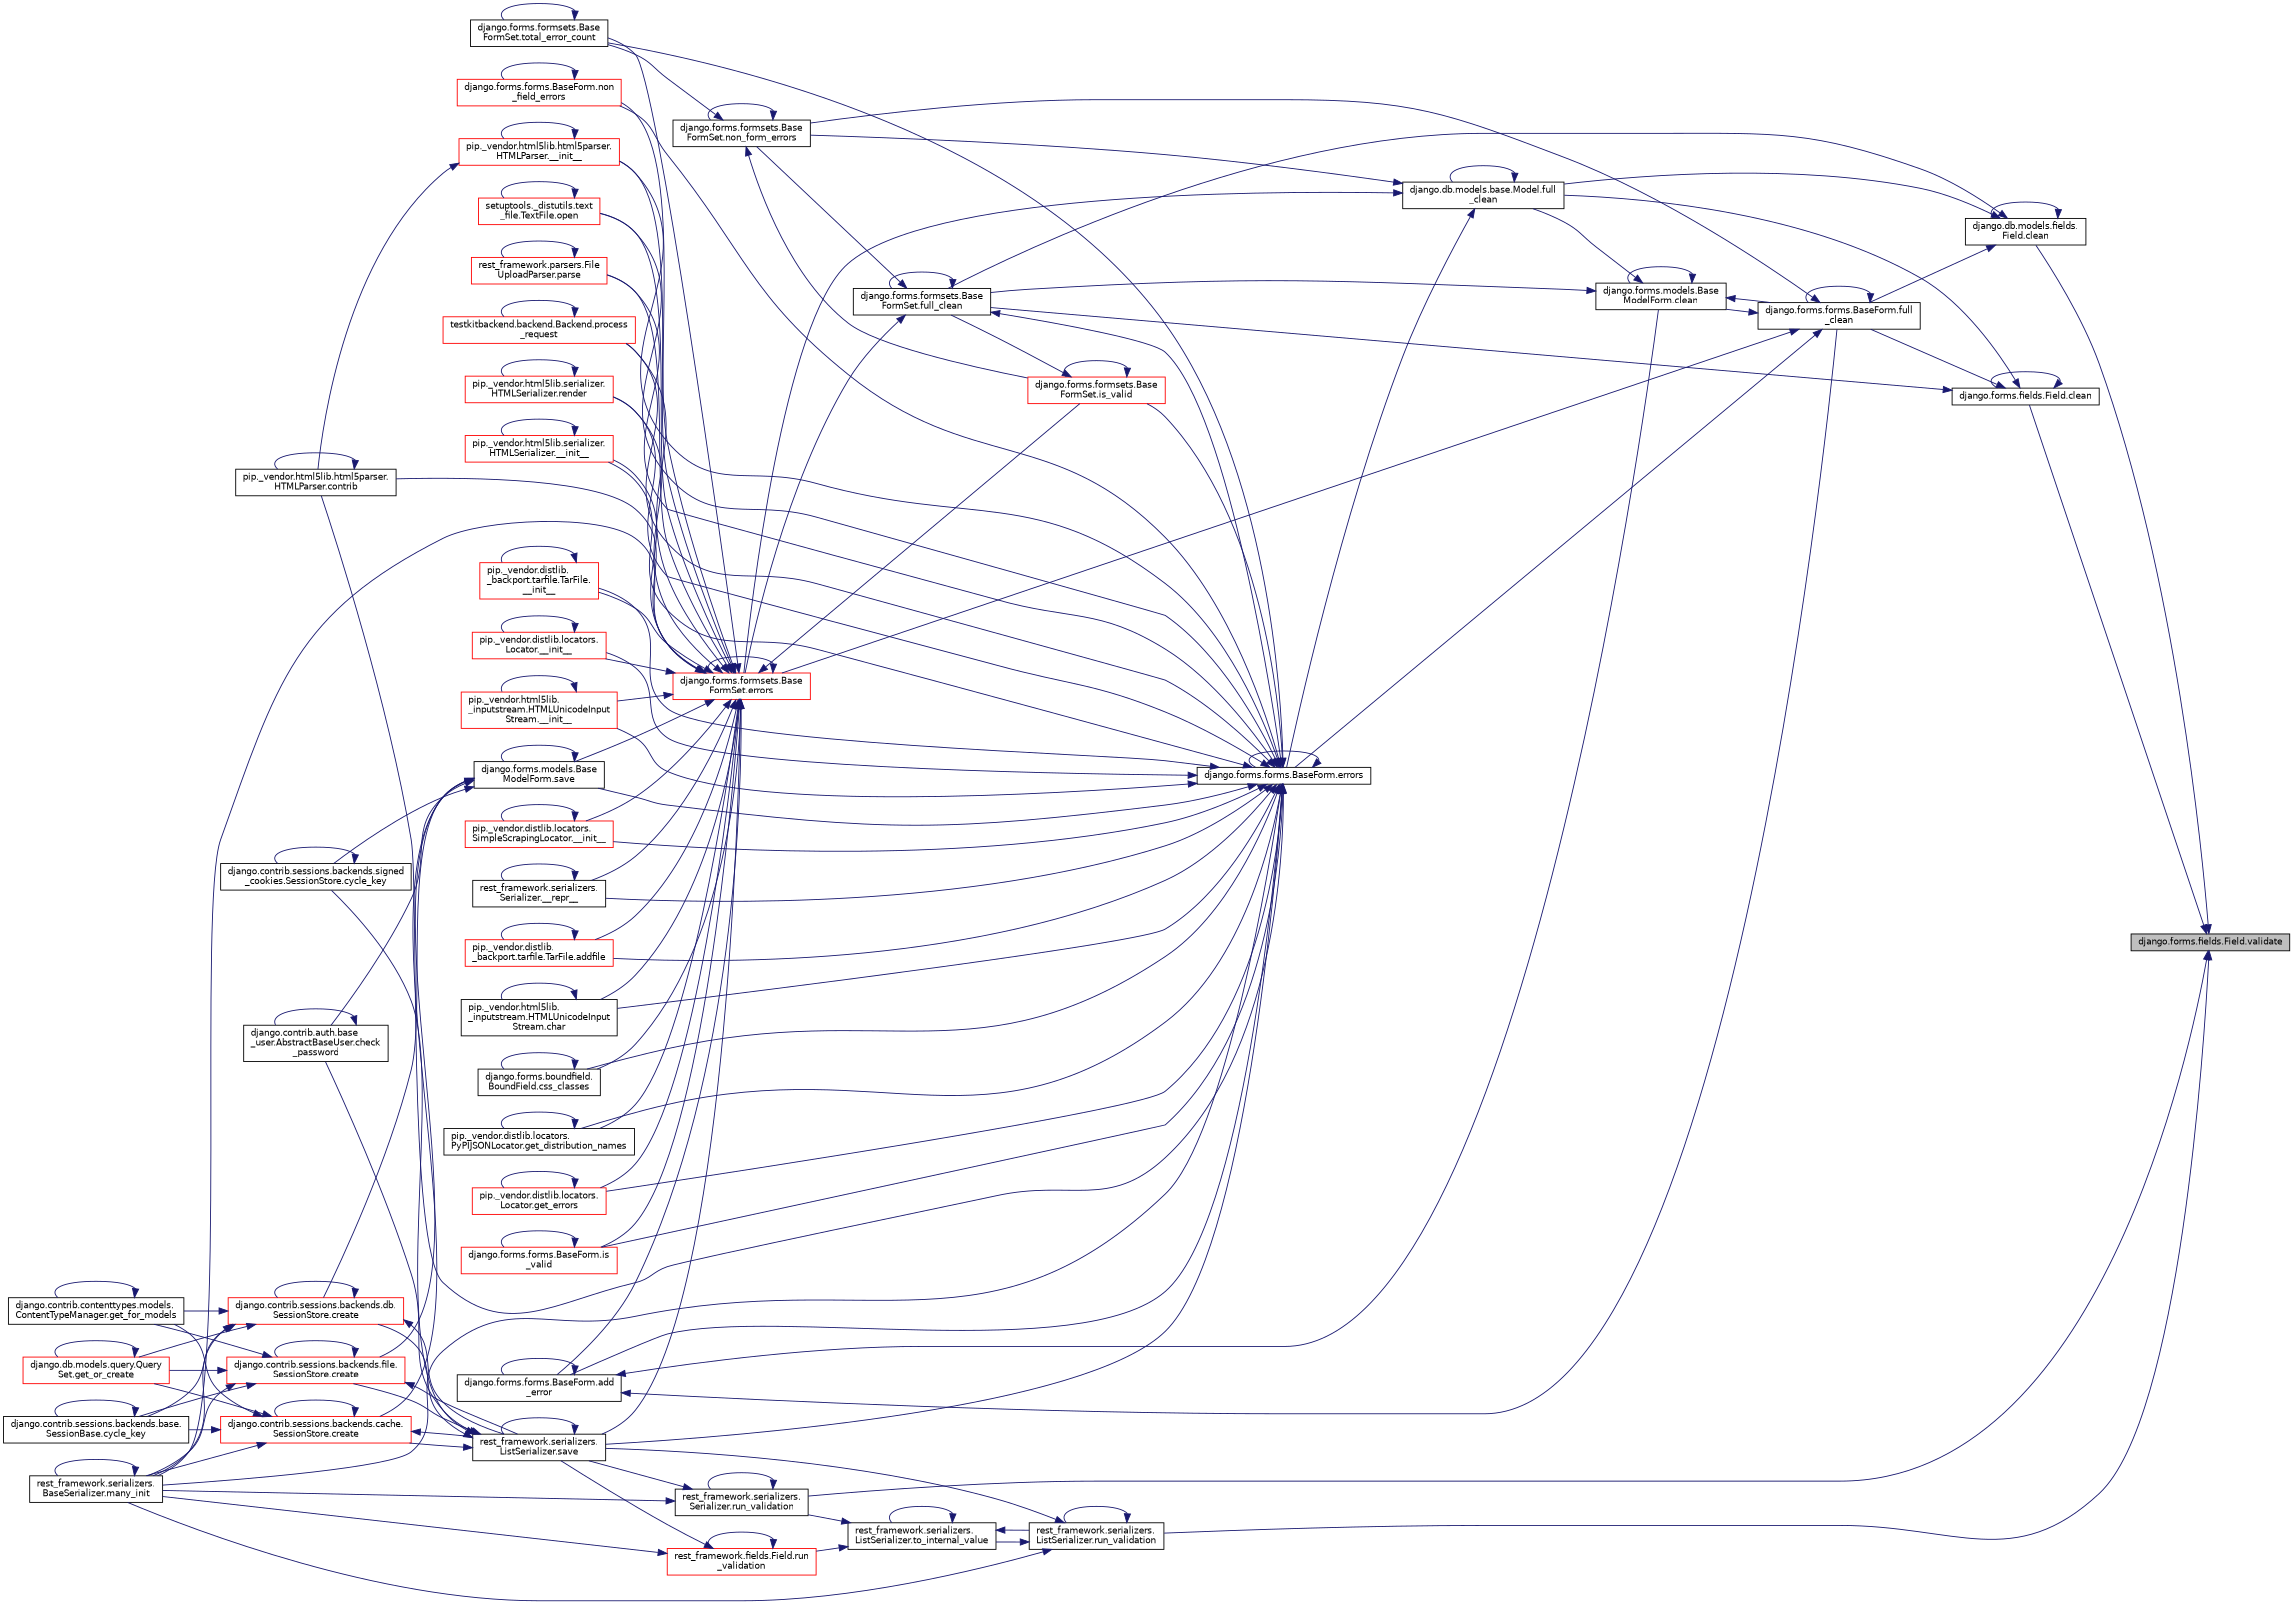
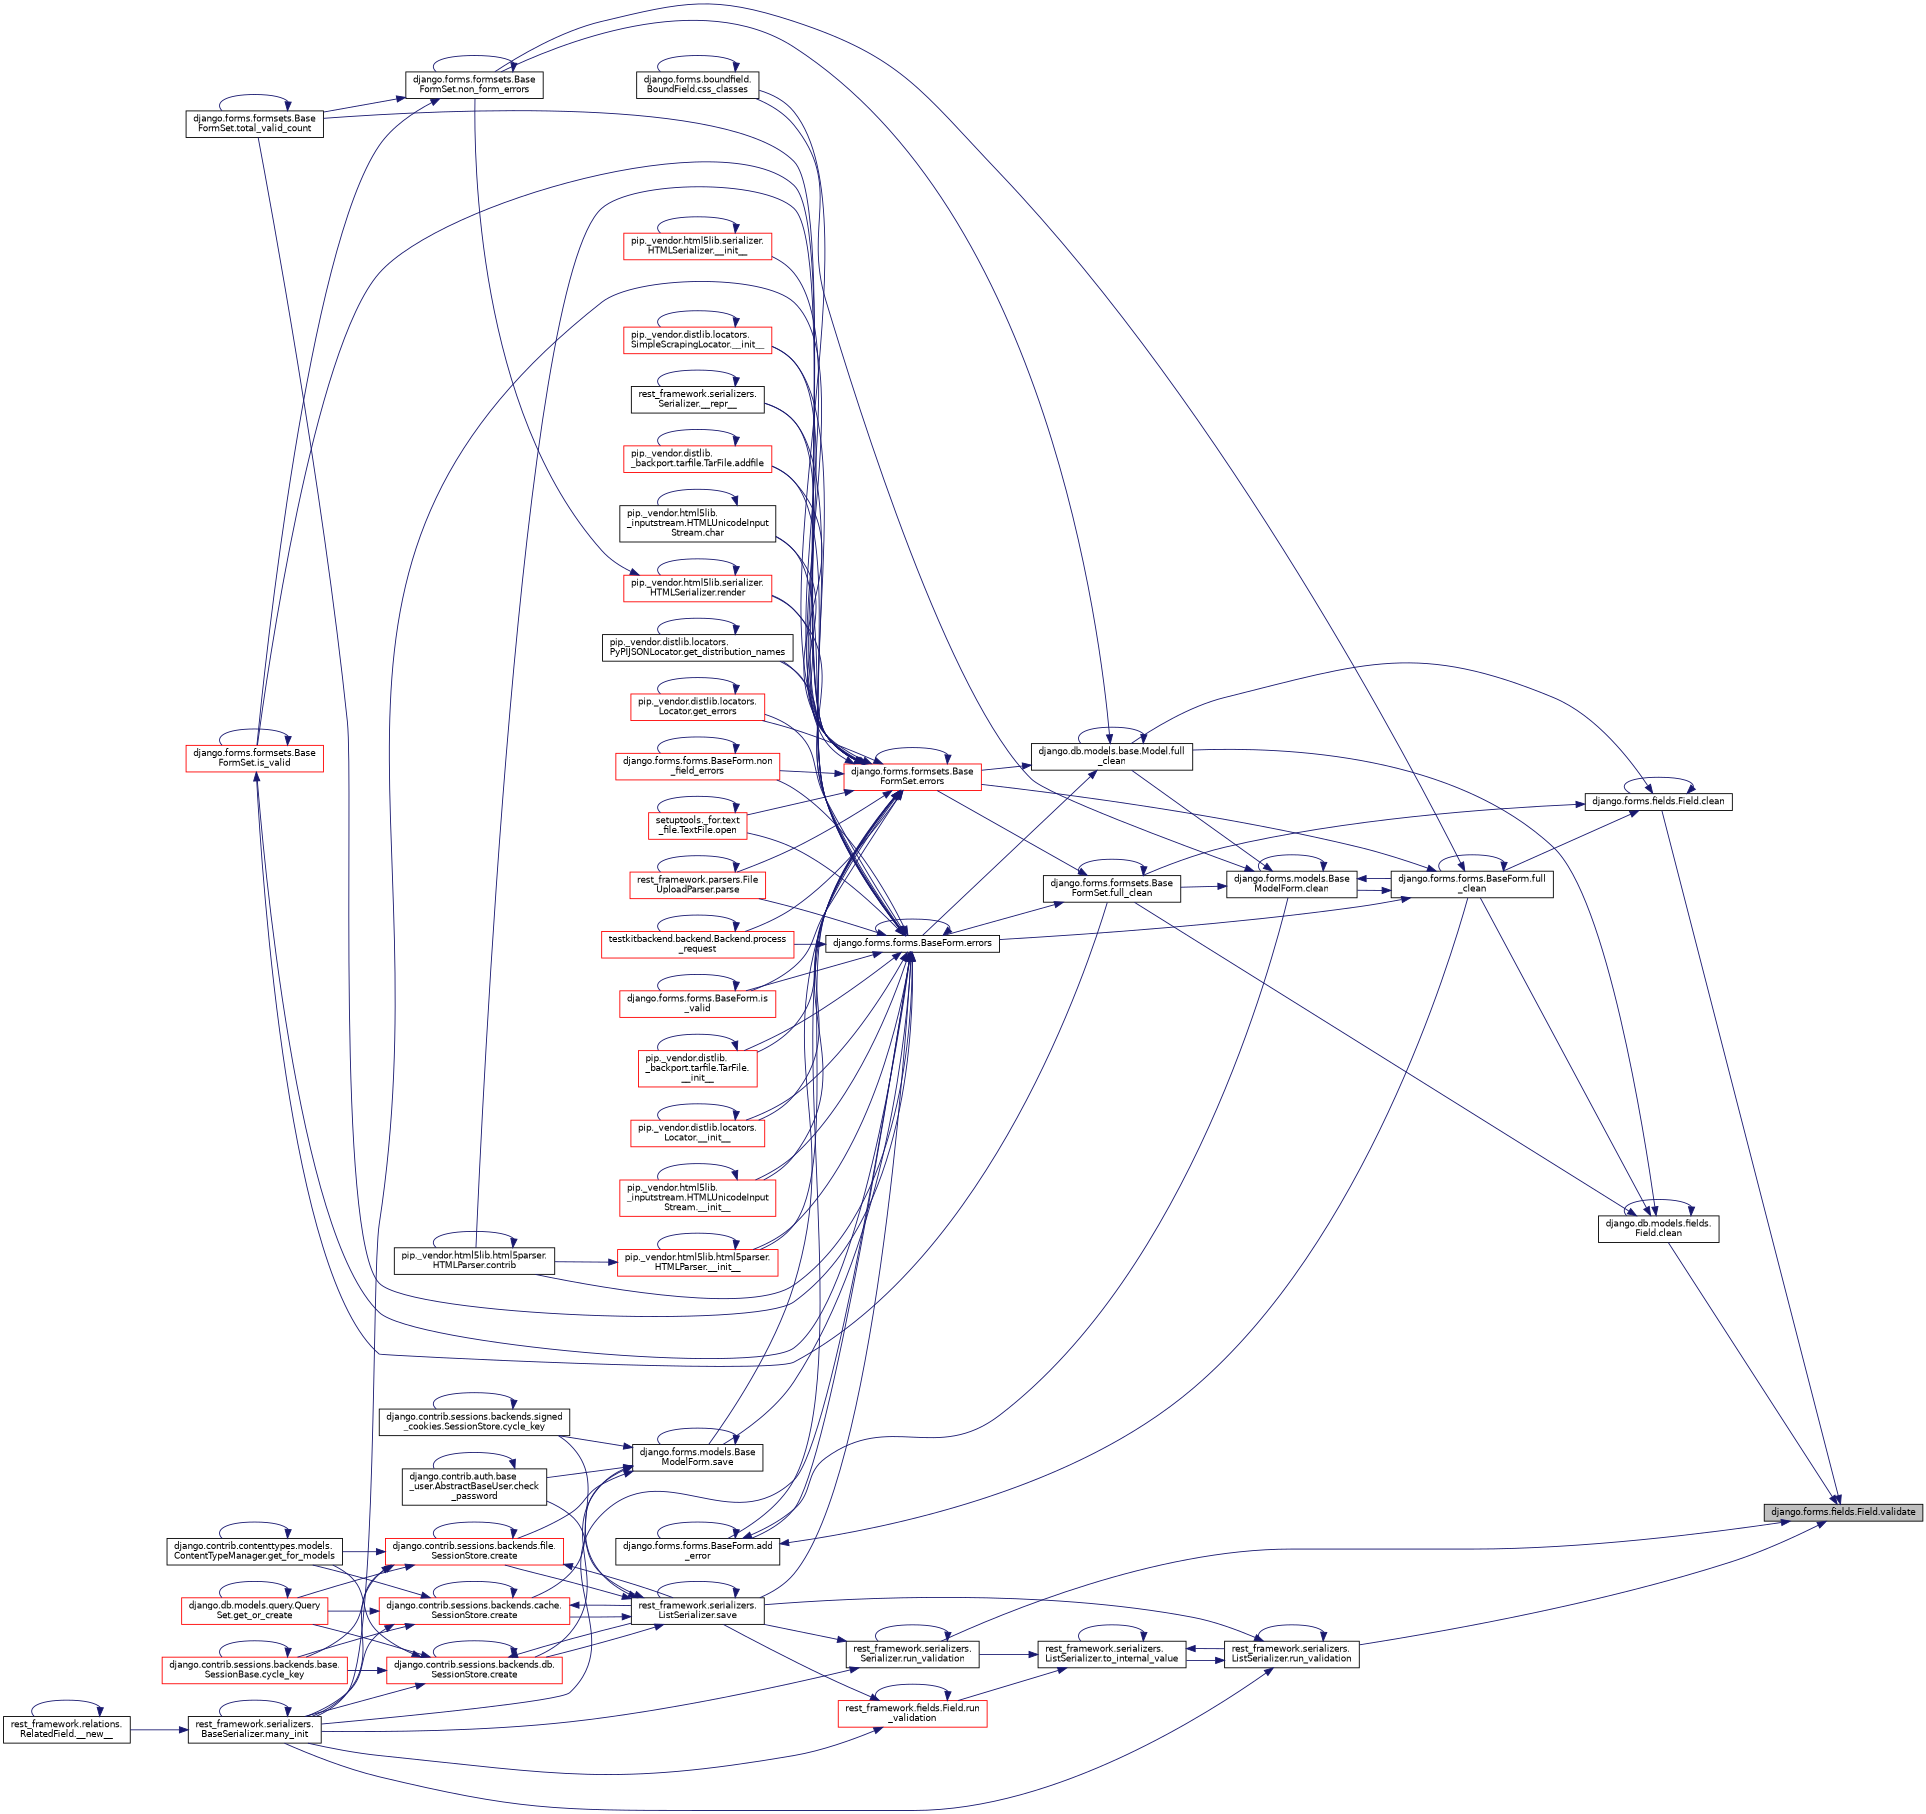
  digraph {
    rankdir=RL
    node [color=black fillcolor=white fontname=Helvetica fontsize=10 shape=record style=filled]
    edge [color=midnightblue dir=back fontname=Helvetica fontsize=10 labelfontname=Helvetica labelfontsize=10 style=solid]
    n1 [fillcolor=grey75 fontcolor=black height=0.2 label="django.forms.fields.Field.validate" width=0.4]
    n2 [height=0.2 label="django.forms.fields.Field.clean" width=0.4]
    n3 [height=0.2 label="django.db.models.fields.\lField.clean" width=0.4]
    n4 [height=0.2 label="rest_framework.serializers.\lSerializer.run_validation" width=0.4]
    n5 [height=0.2 label="rest_framework.serializers.\lListSerializer.run_validation" width=0.4]
    n6 [height=0.2 label="django.forms.forms.BaseForm.full\l_clean" width=0.4]
    n7 [height=0.2 label="django.forms.formsets.Base\lFormSet.full_clean" width=0.4]
    n8 [height=0.2 label="django.db.models.base.Model.full\l_clean" width=0.4]
    n9 [height=0.2 label="rest_framework.serializers.\lBaseSerializer.many_init" width=0.4]
    n10 [height=0.2 label="rest_framework.serializers.\lListSerializer.save" width=0.4]
    n11 [height=0.2 label="rest_framework.serializers.\lListSerializer.to_internal_value" width=0.4]
    n12 [height=0.2 label="django.forms.models.Base\lModelForm.clean" width=0.4]
    n13 [height=0.2 label="django.forms.forms.BaseForm.errors" width=0.4]
    n14 [color=red height=0.2 label="django.forms.formsets.Base\lFormSet.errors" width=0.4]
    n15 [height=0.2 label="django.forms.formsets.Base\lFormSet.non_form_errors" width=0.4]
    n16 [color=red height=0.2 label="pip._vendor.html5lib.serializer.\lHTMLSerializer.__init__" width=0.4]
    n17 [color=red height=0.2 label="pip._vendor.distlib.\l_backport.tarfile.TarFile.\l__init__" width=0.4]
    n18 [color=red height=0.2 label="pip._vendor.distlib.locators.\lLocator.__init__" width=0.4]
    n19 [color=red height=0.2 label="pip._vendor.html5lib.\l_inputstream.HTMLUnicodeInput\lStream.__init__" width=0.4]
    n20 [color=red height=0.2 label="pip._vendor.html5lib.html5parser.\lHTMLParser.__init__" width=0.4]
    n21 [height=0.2 label="pip._vendor.html5lib.html5parser.\lHTMLParser.contrib" width=0.4]
    n22 [color=red height=0.2 label="pip._vendor.distlib.locators.\lSimpleScrapingLocator.__init__" width=0.4]
    n23 [height=0.2 label="rest_framework.serializers.\lSerializer.__repr__" width=0.4]
    n24 [height=0.2 label="django.forms.forms.BaseForm.add\l_error" width=0.4]
    n25 [color=red height=0.2 label="pip._vendor.distlib.\l_backport.tarfile.TarFile.addfile" width=0.4]
    n26 [height=0.2 label="pip._vendor.html5lib.\l_inputstream.HTMLUnicodeInput\lStream.char" width=0.4]
    n27 [height=0.2 label="django.forms.boundfield.\lBoundField.css_classes" width=0.4]
    n28 [height=0.2 label="pip._vendor.distlib.locators.\lPyPIJSONLocator.get_distribution_names" width=0.4]
    n29 [color=red height=0.2 label="pip._vendor.distlib.locators.\lLocator.get_errors" width=0.4]
    n30 [color=red height=0.2 label="django.forms.forms.BaseForm.is\l_valid" width=0.4]
    n31 [color=red height=0.2 label="django.forms.formsets.Base\lFormSet.is_valid" width=0.4]
    n32 [color=red height=0.2 label="django.forms.forms.BaseForm.non\l_field_errors" width=0.4]
-   n33 [color=red height=0.2 label="setuptools._distutils.text\l_file.TextFile.open" width=0.4]
+   n33 [color=red height=0.2 label="setuptools._for.text\l_file.TextFile.open" width=0.4]
    n34 [color=red height=0.2 label="rest_framework.parsers.File\lUploadParser.parse" width=0.4]
    n35 [color=red height=0.2 label="testkitbackend.backend.Backend.process\l_request" width=0.4]
    n36 [color=red height=0.2 label="pip._vendor.html5lib.serializer.\lHTMLSerializer.render" width=0.4]
    n37 [height=0.2 label="django.forms.models.Base\lModelForm.save" width=0.4]
-   n38 [height=0.2 label="django.forms.formsets.Base\lFormSet.total_error_count" width=0.4]
+   n38 [height=0.2 label="django.forms.formsets.Base\lFormSet.total_valid_count" width=0.4]
+   n39 [height=0.2 label="rest_framework.relations.\lRelatedField.__new__" width=0.4]
    n40 [height=0.2 label="django.contrib.auth.base\l_user.AbstractBaseUser.check\l_password" width=0.4]
    n41 [color=red height=0.2 label="django.contrib.sessions.backends.cache.\lSessionStore.create" width=0.4]
    n42 [color=red height=0.2 label="django.contrib.sessions.backends.db.\lSessionStore.create" width=0.4]
    n43 [color=red height=0.2 label="django.contrib.sessions.backends.file.\lSessionStore.create" width=0.4]
    n44 [height=0.2 label="django.contrib.sessions.backends.signed\l_cookies.SessionStore.cycle_key" width=0.4]
-   n45 [height=0.2 label="django.contrib.sessions.backends.base.\lSessionBase.cycle_key" width=0.4]
+   n45 [color=red height=0.2 label="django.contrib.sessions.backends.base.\lSessionBase.cycle_key" width=0.4]
    n46 [height=0.2 label="django.contrib.contenttypes.models.\lContentTypeManager.get_for_models" width=0.4]
    n47 [color=red height=0.2 label="django.db.models.query.Query\lSet.get_or_create" width=0.4]
    n48 [color=red height=0.2 label="rest_framework.fields.Field.run\l_validation" width=0.4]
    n1 -> n2
    n1 -> n3
    n1 -> n4
    n1 -> n5
    n2 -> n2
    n2 -> n6
    n2 -> n7
    n2 -> n8
    n3 -> n3
    n3 -> n6
    n3 -> n7
    n3 -> n8
    n4 -> n4
    n4 -> n9
    n4 -> n10
    n5 -> n5
    n5 -> n9
    n5 -> n10
    n5 -> n11
    n6 -> n6
    n6 -> n12
    n6 -> n13
    n6 -> n14
    n6 -> n15
    n7 -> n7
    n7 -> n13
    n7 -> n14
-   n7 -> n15
+   n36 -> n15
    n8 -> n8
    n8 -> n13
    n8 -> n14
    n8 -> n15
    n9 -> n9
+   n9 -> n39
    n10 -> n10
    n10 -> n40
    n10 -> n41
    n10 -> n42
    n10 -> n43
    n10 -> n44
    n11 -> n4
    n11 -> n5
    n11 -> n11
    n11 -> n48
    n12 -> n6
    n12 -> n7
    n12 -> n8
    n12 -> n12
    n13 -> n9
    n13 -> n10
    n13 -> n13
-   n13 -> n16
    n13 -> n17
    n13 -> n18
    n13 -> n19
    n13 -> n20
    n13 -> n21
    n13 -> n22
    n13 -> n23
    n13 -> n24
    n13 -> n25
    n13 -> n26
-   n13 -> n27
+   n12 -> n27
    n13 -> n28
    n13 -> n29
    n13 -> n30
    n13 -> n31
    n13 -> n32
    n13 -> n33
    n13 -> n34
    n13 -> n35
    n13 -> n36
    n13 -> n37
    n13 -> n38
    n14 -> n9
-   n14 -> n10
    n14 -> n14
    n14 -> n16
    n14 -> n17
    n14 -> n18
    n14 -> n19
    n14 -> n20
    n14 -> n21
    n14 -> n22
    n14 -> n23
    n14 -> n24
    n14 -> n25
    n14 -> n26
    n14 -> n27
    n14 -> n28
    n14 -> n29
    n14 -> n30
    n14 -> n31
    n14 -> n32
    n14 -> n33
    n14 -> n34
    n14 -> n35
    n14 -> n36
    n14 -> n37
    n14 -> n38
    n15 -> n15
    n15 -> n31
    n15 -> n38
    n16 -> n16
    n17 -> n17
    n18 -> n18
    n19 -> n19
    n20 -> n20
    n20 -> n21
    n21 -> n21
    n22 -> n22
    n23 -> n23
    n24 -> n6
    n24 -> n12
    n24 -> n24
    n25 -> n25
    n26 -> n26
    n27 -> n27
    n28 -> n28
    n29 -> n29
    n30 -> n30
    n31 -> n7
    n31 -> n31
    n32 -> n32
    n33 -> n33
    n34 -> n34
    n35 -> n35
    n36 -> n36
    n37 -> n37
    n37 -> n40
    n37 -> n41
    n37 -> n42
    n37 -> n43
    n37 -> n44
    n38 -> n38
+   n39 -> n39
    n40 -> n40
    n41 -> n9
    n41 -> n10
    n41 -> n41
    n41 -> n45
    n41 -> n46
    n41 -> n47
    n42 -> n9
    n42 -> n10
    n42 -> n42
    n42 -> n45
    n42 -> n46
    n42 -> n47
    n43 -> n9
    n43 -> n10
    n43 -> n43
    n43 -> n45
    n43 -> n46
    n43 -> n47
    n44 -> n44
    n45 -> n45
    n46 -> n46
    n47 -> n47
    n48 -> n9
    n48 -> n10
    n48 -> n48
  }
